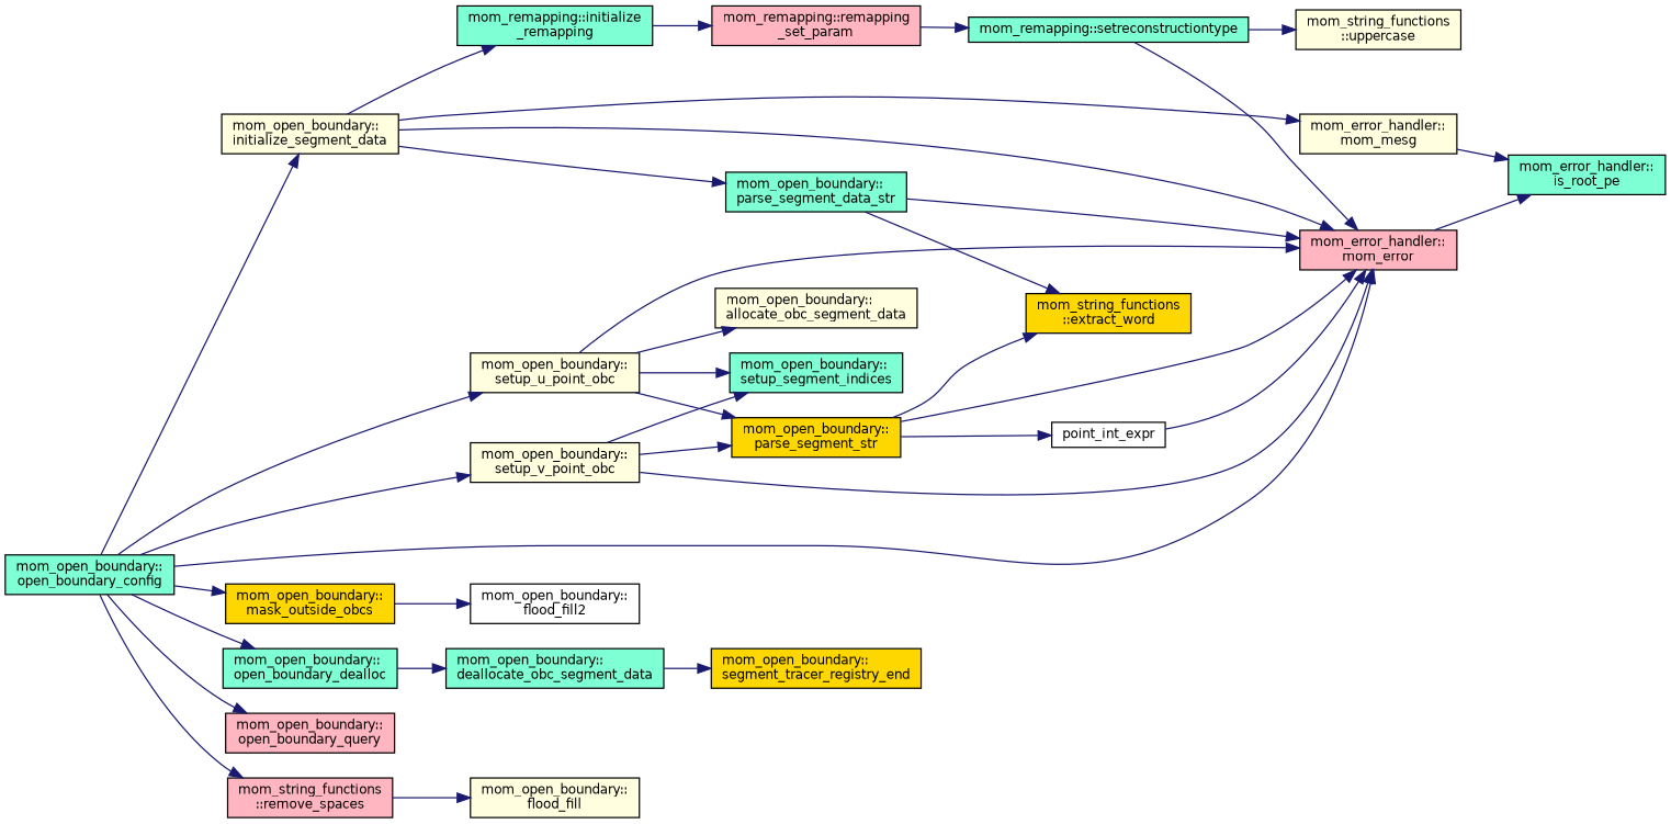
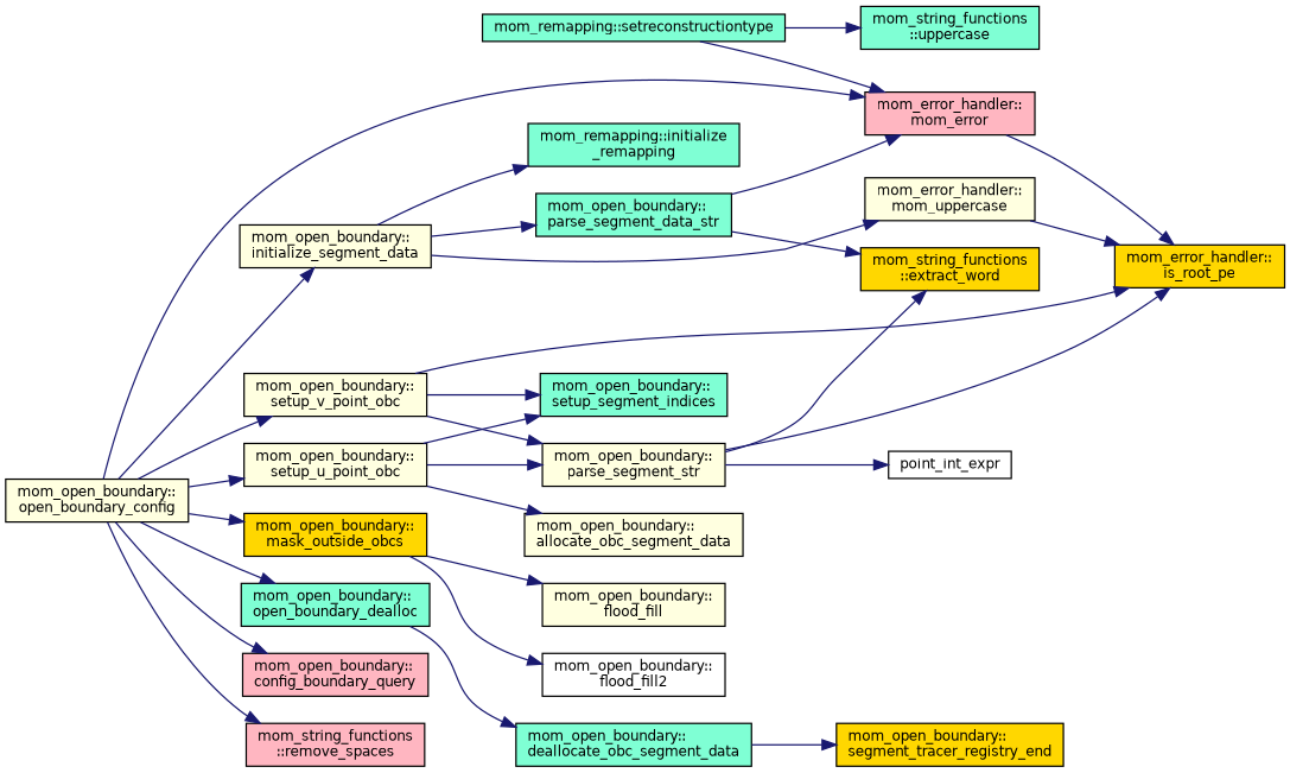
  digraph {
    rankdir=LR
    node [color=black fillcolor=lightyellow fontname=Helvetica fontsize=10 shape=record style=filled]
    edge [color=midnightblue fontname=Helvetica fontsize=10 labelfontname=Helvetica labelfontsize=10 style=solid]
-   n1 [fillcolor=aquamarine fontcolor=black height=0.2 label="mom_open_boundary::\lopen_boundary_config" width=0.4]
+   n1 [fontcolor=black height=0.2 label="mom_open_boundary::\lopen_boundary_config" width=0.4]
    n2 [height=0.2 label="mom_open_boundary::\linitialize_segment_data" width=0.4]
    n3 [fillcolor=lightpink height=0.2 label="mom_error_handler::\lmom_error" width=0.4]
    n4 [fillcolor=gold height=0.2 label="mom_open_boundary::\lmask_outside_obcs" width=0.4]
    n5 [fillcolor=aquamarine height=0.2 label="mom_open_boundary::\lopen_boundary_dealloc" width=0.4]
-   n6 [fillcolor=lightpink height=0.2 label="mom_open_boundary::\lopen_boundary_query" width=0.4]
+   n6 [fillcolor=lightpink height=0.2 label="mom_open_boundary::\lconfig_boundary_query" width=0.4]
    n7 [fillcolor=lightpink height=0.2 label="mom_string_functions\l::remove_spaces" width=0.4]
    n8 [height=0.2 label="mom_open_boundary::\lsetup_u_point_obc" width=0.4]
    n9 [height=0.2 label="mom_open_boundary::\lsetup_v_point_obc" width=0.4]
    n10 [fillcolor=aquamarine height=0.2 label="mom_remapping::initialize\l_remapping" width=0.4]
-   n11 [height=0.2 label="mom_error_handler::\lmom_mesg" width=0.4]
+   n11 [height=0.2 label="mom_error_handler::\lmom_uppercase" width=0.4]
    n12 [fillcolor=aquamarine height=0.2 label="mom_open_boundary::\lparse_segment_data_str" width=0.4]
-   n13 [fillcolor=aquamarine height=0.2 label="mom_error_handler::\lis_root_pe" width=0.4]
+   n13 [fillcolor=gold height=0.2 label="mom_error_handler::\lis_root_pe" width=0.4]
    n14 [height=0.2 label="mom_open_boundary::\lflood_fill" width=0.4]
    n15 [fillcolor=white height=0.2 label="mom_open_boundary::\lflood_fill2" width=0.4]
    n16 [fillcolor=aquamarine height=0.2 label="mom_open_boundary::\ldeallocate_obc_segment_data" width=0.4]
    n17 [height=0.2 label="mom_open_boundary::\lallocate_obc_segment_data" width=0.4]
-   n18 [fillcolor=gold height=0.2 label="mom_open_boundary::\lparse_segment_str" width=0.4]
+   n18 [height=0.2 label="mom_open_boundary::\lparse_segment_str" width=0.4]
    n19 [fillcolor=aquamarine height=0.2 label="mom_open_boundary::\lsetup_segment_indices" width=0.4]
-   n20 [fillcolor=lightpink height=0.2 label="mom_remapping::remapping\l_set_param" width=0.4]
    n21 [fillcolor=gold height=0.2 label="mom_string_functions\l::extract_word" width=0.4]
    n22 [fillcolor=aquamarine height=0.2 label="mom_remapping::setreconstructiontype" width=0.4]
-   n23 [height=0.2 label="mom_string_functions\l::uppercase" width=0.4]
+   n23 [fillcolor=aquamarine height=0.2 label="mom_string_functions\l::uppercase" width=0.4]
    n24 [fillcolor=gold height=0.2 label="mom_open_boundary::\lsegment_tracer_registry_end" width=0.4]
    n25 [fillcolor=white height=0.2 label=point_int_expr width=0.4]
    n1 -> n2
    n1 -> n3
    n1 -> n4
    n1 -> n5
    n1 -> n6
    n1 -> n7
    n1 -> n8
    n1 -> n9
-   n2 -> n3
    n2 -> n10
    n2 -> n11
    n2 -> n12
    n3 -> n13
-   n7 -> n14
+   n4 -> n14
    n4 -> n15
    n5 -> n16
-   n8 -> n3
    n8 -> n17
    n8 -> n18
    n8 -> n19
-   n9 -> n3
+   n9 -> n13
    n9 -> n18
    n9 -> n19
-   n10 -> n20
    n11 -> n13
    n12 -> n3
    n12 -> n21
    n16 -> n24
-   n18 -> n3
+   n18 -> n13
    n18 -> n21
    n18 -> n25
-   n20 -> n22
    n22 -> n3
    n22 -> n23
-   n25 -> n3
  }
